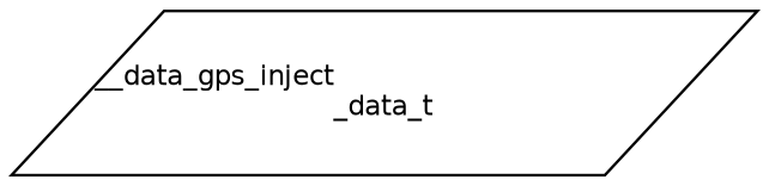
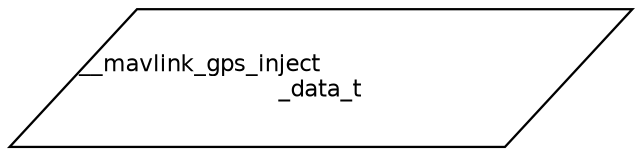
  digraph {
    rankdir=LR
-   n1 [color=black fillcolor=white fontname=Helvetica fontsize=10 height=0.2 label="__data_gps_inject\l_data_t" shape=parallelogram style=filled width=0.4]
+   n1 [color=black fillcolor=white fontname=Helvetica fontsize=10 height=0.2 label="__mavlink_gps_inject\l_data_t" shape=parallelogram style=filled width=0.4]
  }
